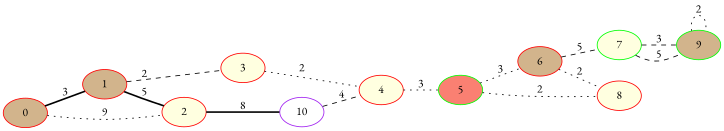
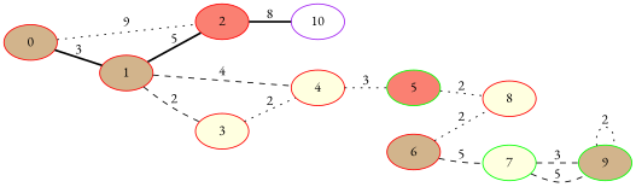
  graph {
    fontname="EB Garamond"
    rankdir=LR
    node [color=red fillcolor=tan fontname="EB Garamond" style=filled weight=1]
    edge [fontname="EB Garamond" style=dotted]
    0
    1
-   2 [fillcolor=lightyellow]
+   2 [fillcolor=salmon]
    3 [fillcolor=lightyellow]
    4 [fillcolor=lightyellow]
    10 [color=purple fillcolor=white weight=4]
    5 [color=green fillcolor=salmon weight=2]
    6
    8 [fillcolor=lightyellow]
    7 [color=green fillcolor=lightyellow weight=2]
    9 [color=green weight=2]
    0 -- 1 [label=3 style=bold]
    0 -- 2 [label=9]
    1 -- 2 [label=5 style=bold]
    1 -- 3 [label=2 style=dashed]
-   10 -- 4 [label=4 style=dashed]
+   1 -- 4 [label=4 style=dashed]
    2 -- 10 [label=8 style=bold]
    3 -- 4 [label=2]
    4 -- 5 [label=3]
-   5 -- 6 [label=3]
    5 -- 8 [label=2]
    6 -- 8 [label=2]
    6 -- 7 [label=5 style=dashed]
    7 -- 9 [label=3 style=dashed]
    7 -- 9 [label=5 style=dashed]
    9 -- 9 [label=2]
  }
